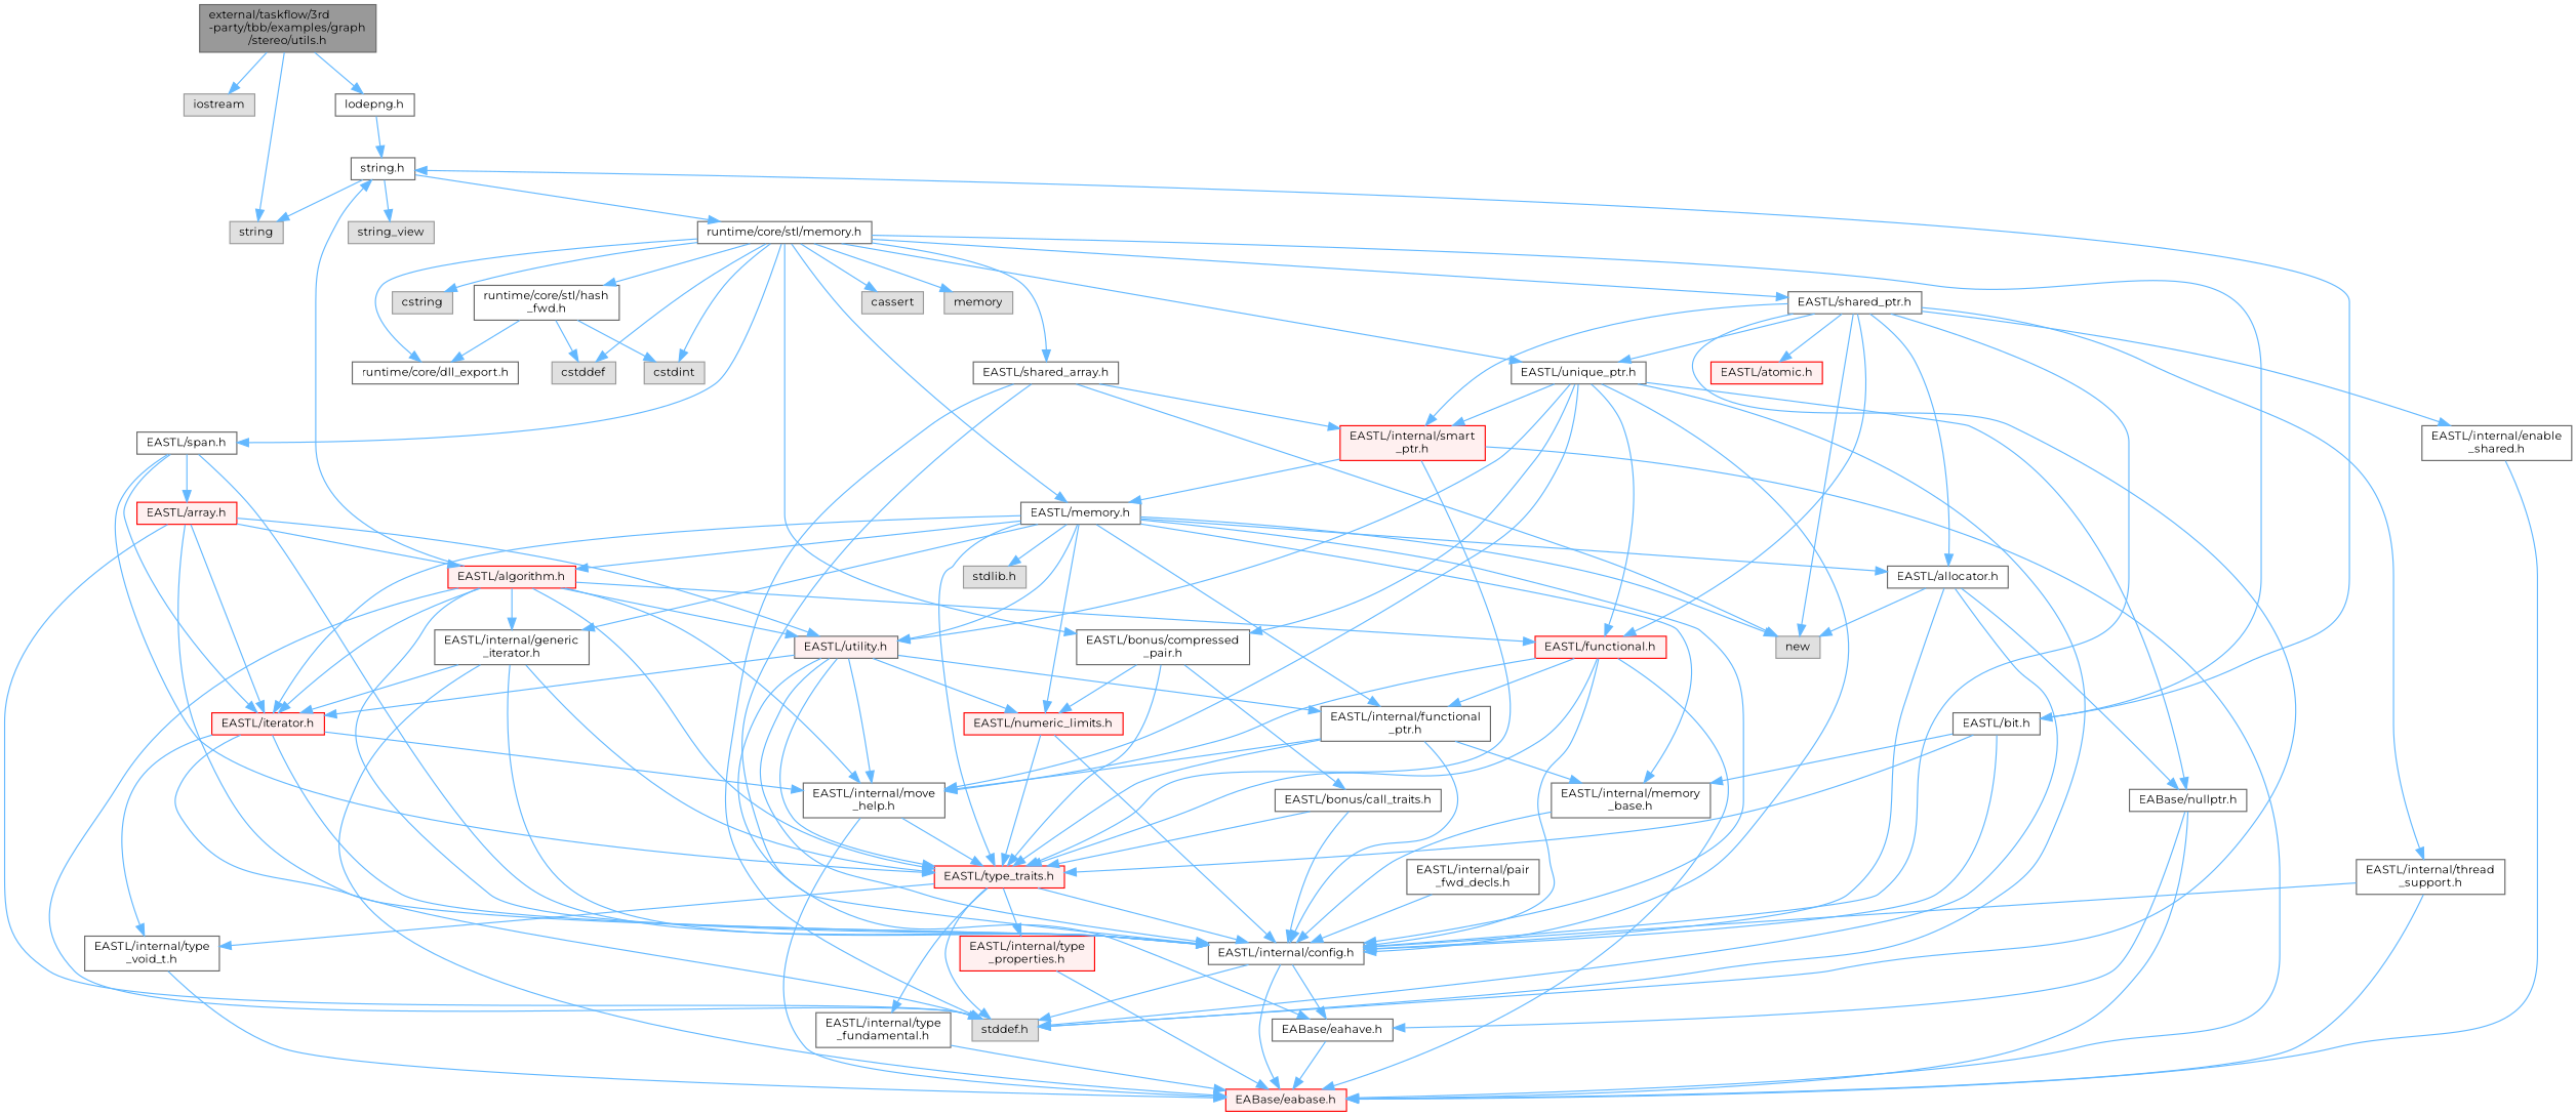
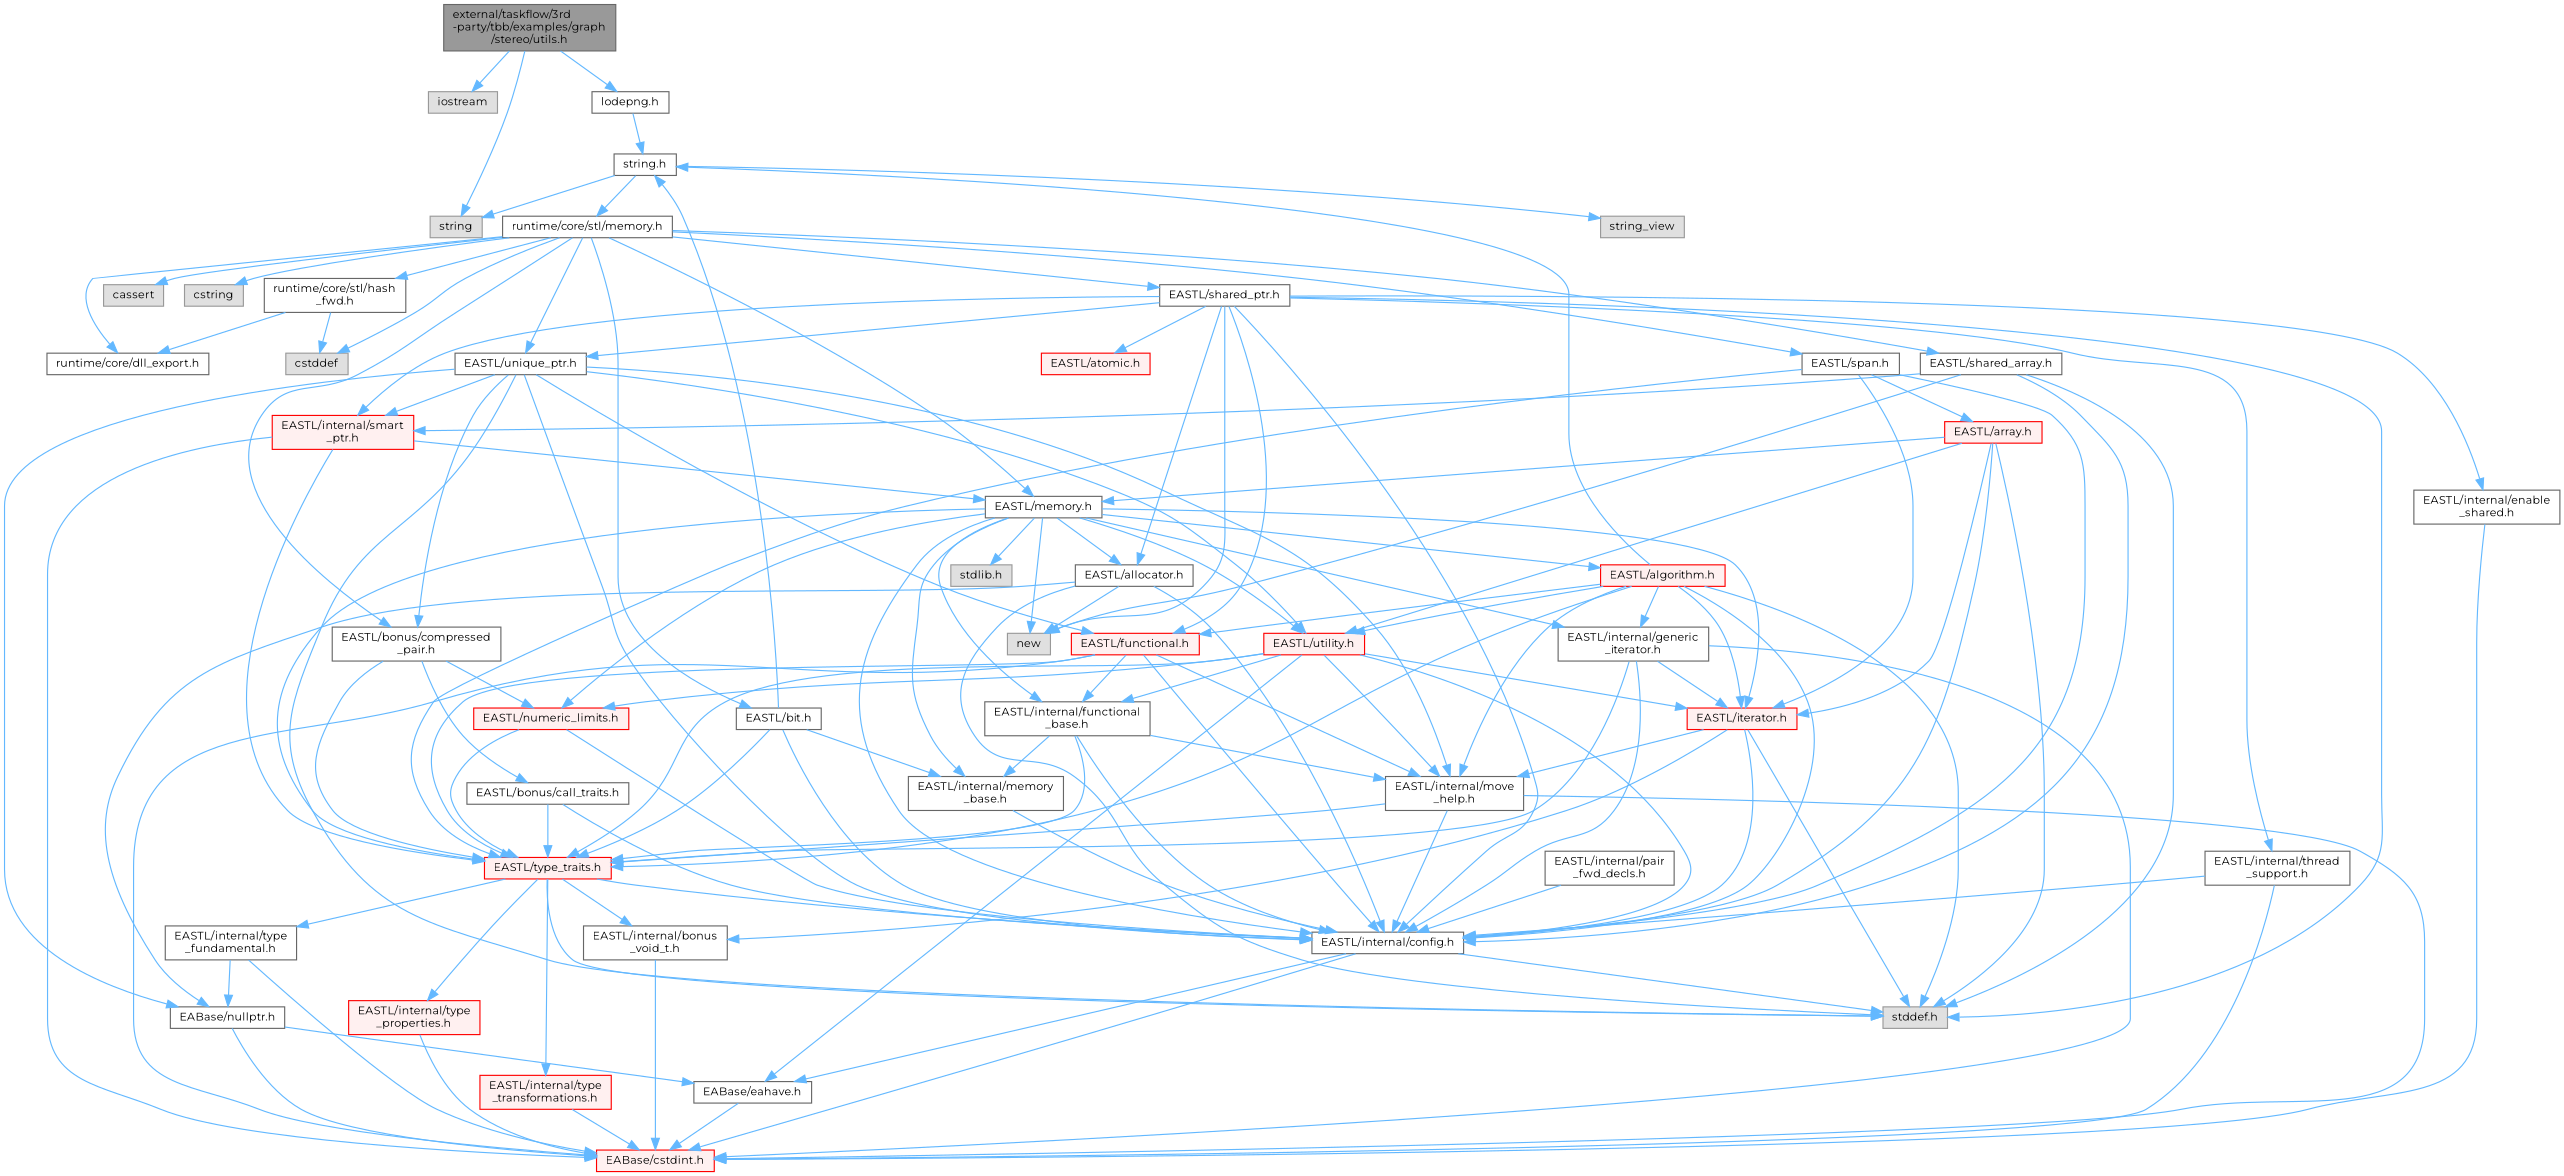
  digraph {
    fontname=Montserrat
    node [color=grey40 fillcolor=white fontname=Montserrat fontsize=10 shape=box style=filled]
    edge [color=steelblue1 fontname=Montserrat fontsize=10 labelfontname=Helvetica labelfontsize=10 style=solid]
    n1 [color=gray40 fillcolor=grey60 fontcolor=black height=0.2 label="external/taskflow/3rd\l-party/tbb/examples/graph\l/stereo/utils.h" width=0.4]
    n2 [color=grey60 fillcolor="#E0E0E0" height=0.2 label=iostream width=0.4]
    n3 [color=grey60 fillcolor="#E0E0E0" height=0.2 label=string width=0.4]
    n4 [height=0.2 label="lodepng.h" width=0.4]
    n5 [height=0.2 label="string.h" width=0.4]
    n6 [color=grey60 fillcolor="#E0E0E0" height=0.2 label=string_view width=0.4]
    n7 [height=0.2 label="runtime/core/stl/memory.h" width=0.4]
    n8 [color=grey60 fillcolor="#E0E0E0" height=0.2 label=cstddef width=0.4]
-   n9 [color=grey60 fillcolor="#E0E0E0" height=0.2 label=cstdint width=0.4]
    n10 [color=grey60 fillcolor="#E0E0E0" height=0.2 label=cassert width=0.4]
-   n11 [color=grey60 fillcolor="#E0E0E0" height=0.2 label=memory width=0.4]
    n12 [color=grey60 fillcolor="#E0E0E0" height=0.2 label=cstring width=0.4]
    n13 [height=0.2 label="EASTL/bit.h" width=0.4]
    n14 [height=0.2 label="EASTL/memory.h" width=0.4]
    n15 [height=0.2 label="EASTL/shared_array.h" width=0.4]
    n16 [height=0.2 label="EASTL/unique_ptr.h" width=0.4]
    n17 [height=0.2 label="EASTL/bonus/compressed\l_pair.h" width=0.4]
    n18 [height=0.2 label="EASTL/shared_ptr.h" width=0.4]
    n19 [height=0.2 label="EASTL/span.h" width=0.4]
    n20 [height=0.2 label="runtime/core/dll_export.h" width=0.4]
    n21 [height=0.2 label="runtime/core/stl/hash\l_fwd.h" width=0.4]
    n22 [height=0.2 label="EASTL/internal/config.h" width=0.4]
    n23 [height=0.2 label="EASTL/internal/memory\l_base.h" width=0.4]
    n24 [color=red fillcolor="#FFF0F0" height=0.2 label="EASTL/type_traits.h" width=0.4]
    n25 [height=0.2 label="EASTL/internal/generic\l_iterator.h" width=0.4]
    n26 [color=red fillcolor="#FFF0F0" height=0.2 label="EASTL/iterator.h" width=0.4]
-   n27 [height=0.2 label="EASTL/internal/functional\l_ptr.h" width=0.4]
+   n27 [height=0.2 label="EASTL/internal/functional\l_base.h" width=0.4]
    n28 [color=red fillcolor="#FFF0F0" height=0.2 label="EASTL/algorithm.h" width=0.4]
-   n29 [fillcolor="#FFF0F0" height=0.2 label="EASTL/utility.h" width=0.4]
+   n29 [color=red fillcolor="#FFF0F0" height=0.2 label="EASTL/utility.h" width=0.4]
    n30 [color=red fillcolor="#FFF0F0" height=0.2 label="EASTL/numeric_limits.h" width=0.4]
    n31 [height=0.2 label="EASTL/allocator.h" width=0.4]
    n32 [color=grey60 fillcolor="#E0E0E0" height=0.2 label=new width=0.4]
    n33 [color=grey60 fillcolor="#E0E0E0" height=0.2 label="stdlib.h" width=0.4]
    n34 [color=grey60 fillcolor="#E0E0E0" height=0.2 label="stddef.h" width=0.4]
    n35 [color=red fillcolor="#FFF0F0" height=0.2 label="EASTL/internal/smart\l_ptr.h" width=0.4]
    n36 [height=0.2 label="EABase/nullptr.h" width=0.4]
    n37 [height=0.2 label="EASTL/internal/move\l_help.h" width=0.4]
    n38 [color=red fillcolor="#FFF0F0" height=0.2 label="EASTL/functional.h" width=0.4]
    n39 [height=0.2 label="EASTL/bonus/call_traits.h" width=0.4]
    n40 [height=0.2 label="EASTL/internal/thread\l_support.h" width=0.4]
    n41 [color=red fillcolor="#FFF0F0" height=0.2 label="EASTL/atomic.h" width=0.4]
    n42 [height=0.2 label="EASTL/internal/enable\l_shared.h" width=0.4]
    n43 [color=red fillcolor="#FFF0F0" height=0.2 label="EASTL/array.h" width=0.4]
-   n44 [color=red fillcolor="#FFF0F0" height=0.2 label="EABase/eabase.h" width=0.4]
+   n44 [color=red fillcolor="#FFF0F0" height=0.2 label="EABase/cstdint.h" width=0.4]
    n45 [height=0.2 label="EABase/eahave.h" width=0.4]
    n46 [height=0.2 label="EASTL/internal/type\l_fundamental.h" width=0.4]
-   n48 [height=0.2 label="EASTL/internal/type\l_void_t.h" width=0.4]
+   n47 [color=red fillcolor="#FFF0F0" height=0.2 label="EASTL/internal/type\l_transformations.h" width=0.4]
+   n48 [height=0.2 label="EASTL/internal/bonus\l_void_t.h" width=0.4]
    n49 [color=red fillcolor="#FFF0F0" height=0.2 label="EASTL/internal/type\l_properties.h" width=0.4]
    n50 [height=0.2 label="EASTL/internal/pair\l_fwd_decls.h" width=0.4]
    n1 -> n2
    n1 -> n3
    n1 -> n4
    n4 -> n5
    n5 -> n3
    n5 -> n6
    n5 -> n7
    n7 -> n8
-   n7 -> n9
    n7 -> n10
-   n7 -> n11
    n7 -> n12
    n7 -> n13
    n7 -> n14
    n7 -> n15
    n7 -> n16
    n7 -> n17
    n7 -> n18
    n7 -> n19
    n7 -> n20
    n7 -> n21
    n13 -> n5
    n13 -> n22
    n13 -> n23
    n13 -> n24
    n14 -> n22
    n14 -> n23
    n14 -> n24
    n14 -> n25
    n14 -> n26
    n14 -> n27
    n14 -> n28
    n14 -> n29
    n14 -> n30
    n14 -> n31
    n14 -> n32
    n14 -> n33
    n15 -> n22
    n15 -> n32
    n15 -> n34
    n15 -> n35
    n16 -> n17
    n16 -> n22
    n16 -> n29
    n16 -> n34
    n16 -> n35
    n16 -> n36
    n16 -> n37
    n16 -> n38
    n17 -> n24
    n17 -> n30
    n17 -> n39
    n18 -> n16
    n18 -> n22
    n18 -> n31
    n18 -> n32
    n18 -> n34
    n18 -> n35
    n18 -> n38
    n18 -> n40
    n18 -> n41
    n18 -> n42
    n19 -> n22
    n19 -> n24
    n19 -> n26
    n19 -> n43
    n21 -> n8
-   n21 -> n9
    n21 -> n20
    n22 -> n34
    n22 -> n44
    n22 -> n45
    n23 -> n22
    n24 -> n22
    n24 -> n34
    n24 -> n46
+   n24 -> n47
    n24 -> n48
    n24 -> n49
    n25 -> n22
    n25 -> n24
    n25 -> n26
    n25 -> n44
    n26 -> n22
    n26 -> n34
    n26 -> n37
    n26 -> n48
    n27 -> n22
    n27 -> n23
    n27 -> n24
    n27 -> n37
    n28 -> n5
    n28 -> n22
    n28 -> n24
    n28 -> n25
    n28 -> n26
    n28 -> n29
    n28 -> n34
    n28 -> n37
    n28 -> n38
    n29 -> n22
    n29 -> n24
    n29 -> n26
    n29 -> n27
    n29 -> n30
    n29 -> n37
    n29 -> n45
    n30 -> n22
    n30 -> n24
    n31 -> n22
    n31 -> n32
    n31 -> n34
    n31 -> n36
    n35 -> n14
    n35 -> n24
    n35 -> n44
    n36 -> n44
    n36 -> n45
+   n37 -> n22
    n37 -> n24
    n37 -> n44
    n38 -> n22
    n38 -> n24
    n38 -> n27
    n38 -> n37
    n38 -> n44
    n39 -> n22
    n39 -> n24
    n40 -> n22
    n40 -> n44
    n42 -> n44
    n43 -> n22
    n43 -> n26
-   n43 -> n28
+   n43 -> n14
    n43 -> n29
    n43 -> n34
    n45 -> n44
+   n46 -> n36
    n46 -> n44
+   n47 -> n44
    n48 -> n44
    n49 -> n44
    n50 -> n22
  }
